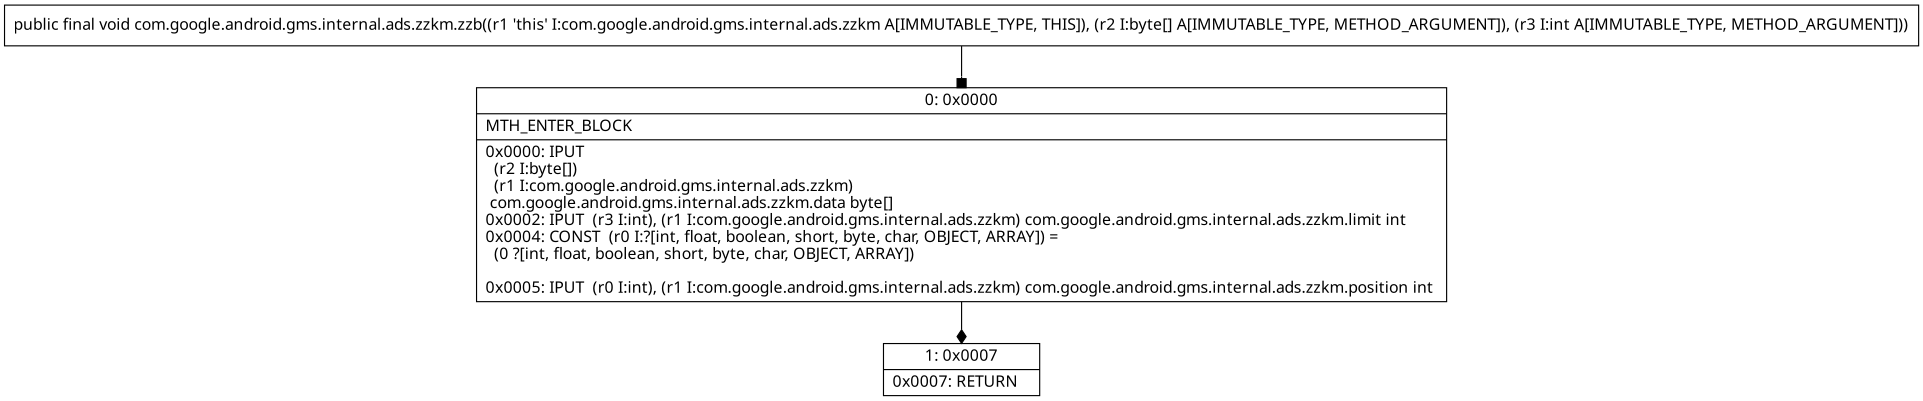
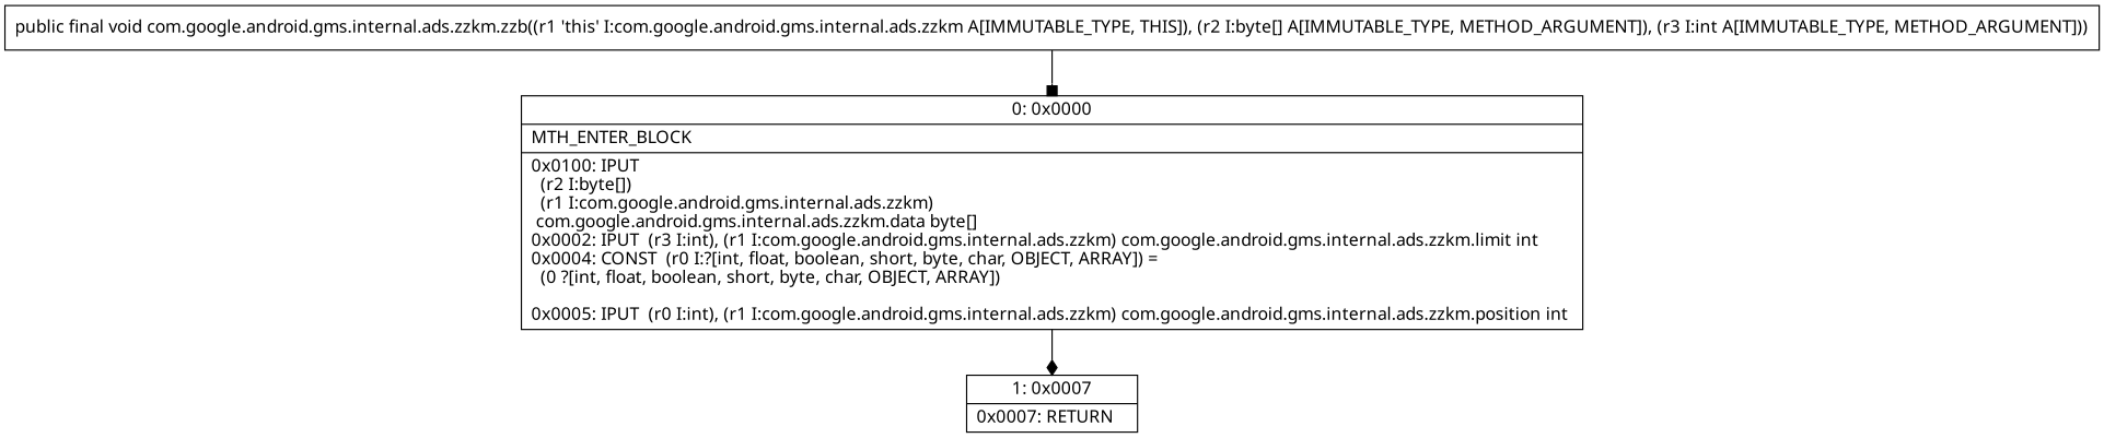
  digraph {
    fontname="Noto Sans"
    node [shape=record fontname="Noto Sans"]
    edge [fontname="Noto Sans"]
-   n1 [label="{0\:\ 0x0000|MTH_ENTER_BLOCK\l|0x0000: IPUT  \l  (r2 I:byte[])\l  (r1 I:com.google.android.gms.internal.ads.zzkm)\l com.google.android.gms.internal.ads.zzkm.data byte[] \l0x0002: IPUT  (r3 I:int), (r1 I:com.google.android.gms.internal.ads.zzkm) com.google.android.gms.internal.ads.zzkm.limit int \l0x0004: CONST  (r0 I:?[int, float, boolean, short, byte, char, OBJECT, ARRAY]) = \l  (0 ?[int, float, boolean, short, byte, char, OBJECT, ARRAY])\l \l0x0005: IPUT  (r0 I:int), (r1 I:com.google.android.gms.internal.ads.zzkm) com.google.android.gms.internal.ads.zzkm.position int \l}"]
+   n1 [label="{0\:\ 0x0000|MTH_ENTER_BLOCK\l|0x0100: IPUT  \l  (r2 I:byte[])\l  (r1 I:com.google.android.gms.internal.ads.zzkm)\l com.google.android.gms.internal.ads.zzkm.data byte[] \l0x0002: IPUT  (r3 I:int), (r1 I:com.google.android.gms.internal.ads.zzkm) com.google.android.gms.internal.ads.zzkm.limit int \l0x0004: CONST  (r0 I:?[int, float, boolean, short, byte, char, OBJECT, ARRAY]) = \l  (0 ?[int, float, boolean, short, byte, char, OBJECT, ARRAY])\l \l0x0005: IPUT  (r0 I:int), (r1 I:com.google.android.gms.internal.ads.zzkm) com.google.android.gms.internal.ads.zzkm.position int \l}"]
    n2 [label="{1\:\ 0x0007|0x0007: RETURN   \l}"]
    n3 [label="{public final void com.google.android.gms.internal.ads.zzkm.zzb((r1 'this' I:com.google.android.gms.internal.ads.zzkm A[IMMUTABLE_TYPE, THIS]), (r2 I:byte[] A[IMMUTABLE_TYPE, METHOD_ARGUMENT]), (r3 I:int A[IMMUTABLE_TYPE, METHOD_ARGUMENT])) }"]
    n1 -> n2 [arrowhead=diamond]
    n3 -> n1 [arrowhead=box]
  }
